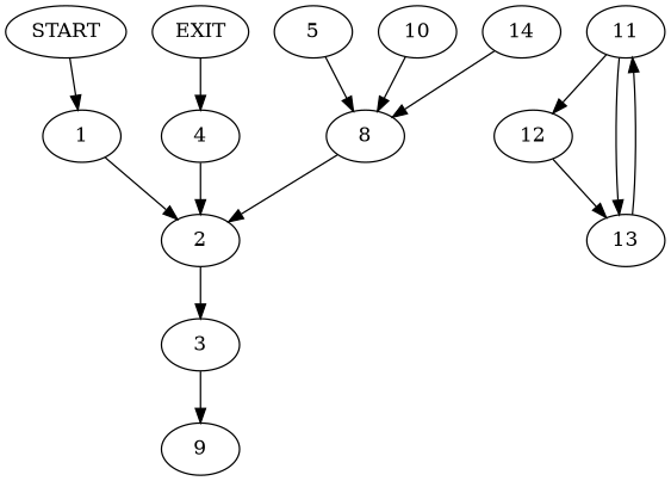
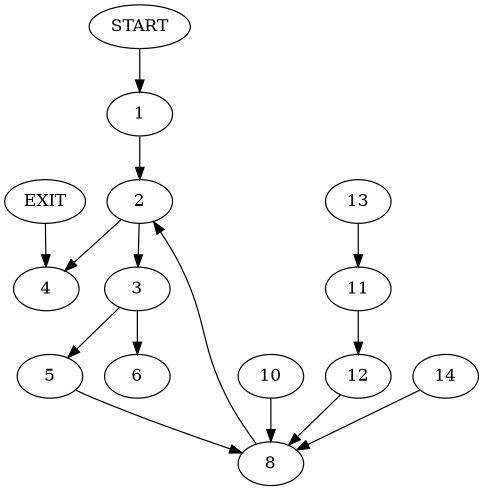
  digraph {
    n1 [label=START]
    1
    2
    n4 [label=EXIT]
    4
    3
    5
-   6 [label=9]
+   6
    8
    10
    11
    12
    13
    14
    n1 -> 1
    1 -> 2
-   4 -> 2
+   2 -> 4
    2 -> 3
    n4 -> 4
+   3 -> 5
    3 -> 6
    5 -> 8
    8 -> 2
    10 -> 8
    11 -> 12
-   11 -> 13
-   12 -> 13
+   12 -> 8
    13 -> 11
    14 -> 8
  }
